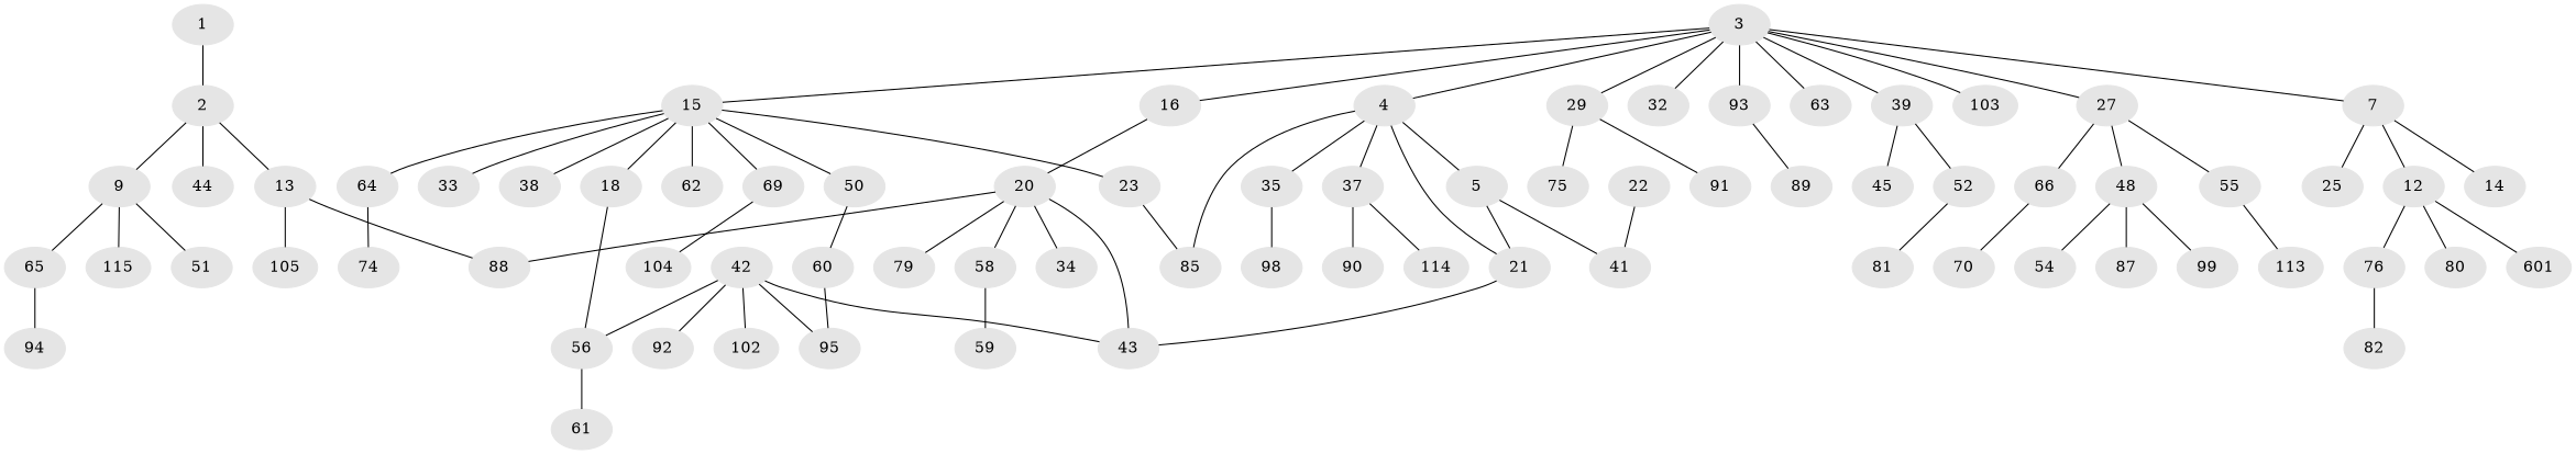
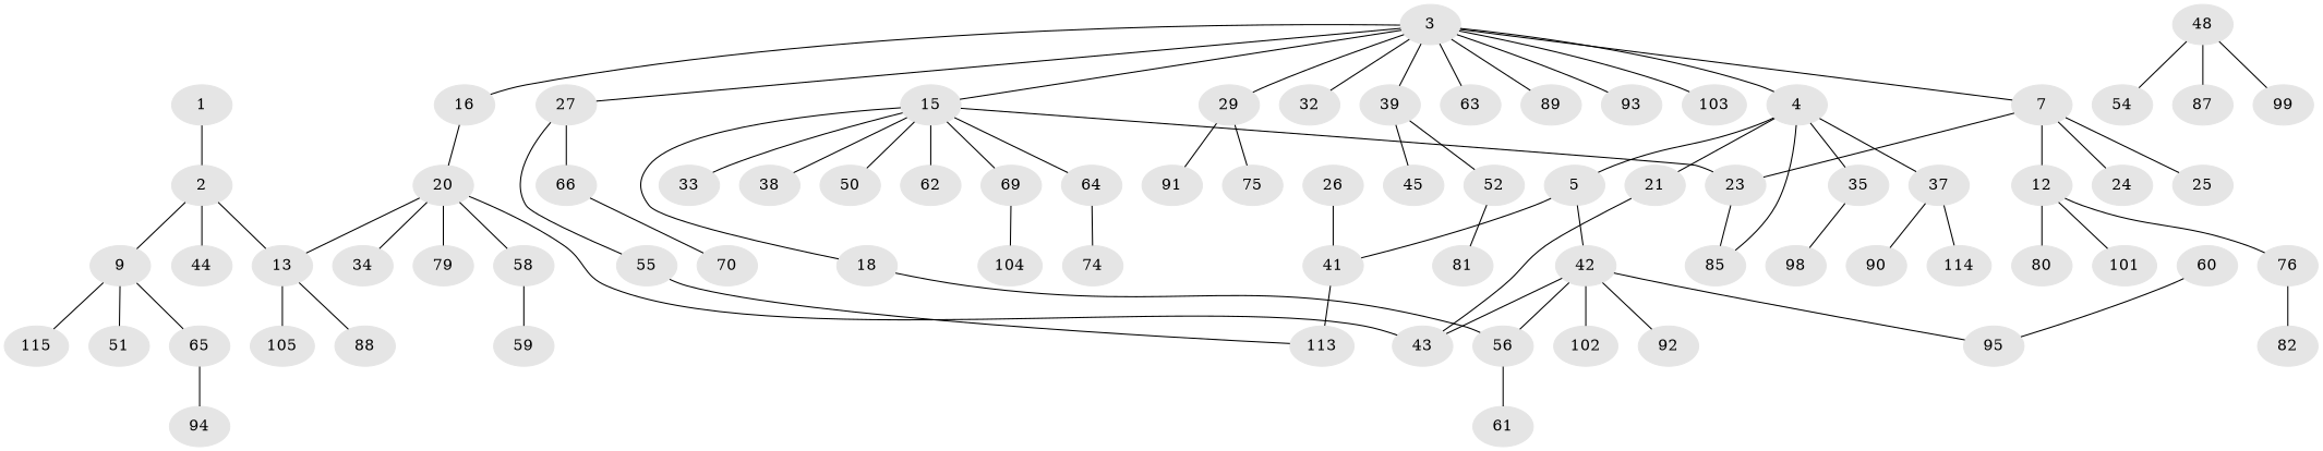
  graph {
    node [color=gray90 style=filled]
    1 [super="+19"]
    2
    9 [super="+11"]
    13 [super="+109"]
    44
    42 [super="+67"]
    56 [super="+100"]
    43 [super="+72"]
    92
    95 [super="+112"]
    102
    3 [super="+6"]
    4 [super="+24"]
    7 [super="+10"]
    15 [super="+17"]
    16 [super="+30"]
    27 [super="+28"]
    29 [super="+87"]
    32 [super="+49"]
    39 [super="+84"]
    63
    89
    93
    103
    51
    65 [super="+96"]
    115
    88
    105
    5 [super="+8"]
    21 [super="+97"]
    35
    37 [super="+40"]
    85
    12 [super="+36"]
-   14
+   14 [label=24]
    23 [super="+46"]
    25 [super="+57"]
    18
    33
    38 [super="+106"]
    50
    62
    64
    69
    20 [super="+31"]
    48 [super="+53"]
    55 [super="+78"]
    66 [super="+68"]
    75
    91 [super="+107"]
    45 [super="+77"]
    52 [super="+71"]
    41 [super="+47"]
    98
    90
    114
    113
    76
    80
-   101 [label=601]
-   22 [super="+26"]
+   101
+   22 [super="+26" label=26]
    94
    82 [super="+110"]
    60 [super="+111"]
    74 [super="+86"]
    104
    34
    58
    79
    61
    59 [super="+108"]
    54
    n74 [label=87]
    99
    70 [super="+73"]
    81
    1 -- 2
    2 -- 9
    2 -- 13
    2 -- 44
    9 -- 51
    9 -- 65
    9 -- 115
    13 -- 88
    13 -- 105
    42 -- 56
    42 -- 43
    42 -- 92
    42 -- 95
    42 -- 102
    56 -- 61
    3 -- 4
    3 -- 7
    3 -- 15
    3 -- 16
    3 -- 27
    3 -- 29
    3 -- 32
    3 -- 39
    3 -- 63
-   93 -- 89
+   3 -- 89
    3 -- 93
    3 -- 103
    4 -- 5
    4 -- 21
    4 -- 35
    4 -- 37
    4 -- 85
    7 -- 12
    7 -- 14
+   7 -- 23
    7 -- 25
    15 -- 23
    15 -- 18
    15 -- 33
    15 -- 38
    15 -- 50
    15 -- 62
    15 -- 64
    15 -- 69
    16 -- 20
-   27 -- 48
    27 -- 55
    27 -- 66
    29 -- 75
    29 -- 91
    39 -- 45
    39 -- 52
    65 -- 94
-   5 -- 21
+   5 -- 42
    5 -- 41
    21 -- 43
    35 -- 98
    37 -- 90
    37 -- 114
    12 -- 76
    12 -- 80
    12 -- 101
    23 -- 85
    18 -- 56
-   50 -- 60
    64 -- 74
    69 -- 104
    20 -- 43
-   20 -- 88
+   20 -- 13
    20 -- 34
    20 -- 58
    20 -- 79
    48 -- 54
    48 -- n74
    48 -- 99
    55 -- 113
    66 -- 70
    52 -- 81
+   41 -- 113
    76 -- 82
    22 -- 41
    60 -- 95
    58 -- 59
  }
